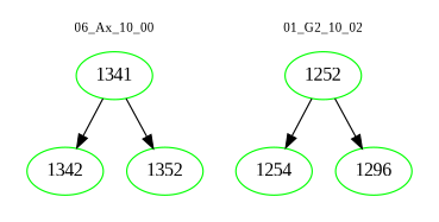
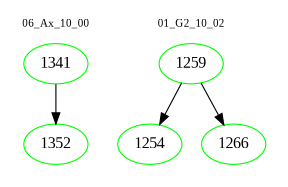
  digraph {
    fontname="Liberation Serif"
    node [color=green fontname="Liberation Serif"]
    edge [color=black fontname="Liberation Serif"]
    n1 [label=1341]
-   n2 [label=1342]
    n3 [label=1352]
-   n4 [label=1252]
+   n4 [label=1259]
    n5 [label=1254]
-   n6 [label=1296]
+   n6 [label=1266]
    subgraph cluster_1 {
      color=white
      fontsize=10
      label="06_Ax_10_00"
      n1
-     n2
      n3
    }
    subgraph cluster_2 {
      color=white
      fontsize=10
      label="01_G2_10_02"
      n4
      n5
      n6
    }
-   n1 -> n2
    n1 -> n3
    n4 -> n5
    n4 -> n6
  }
